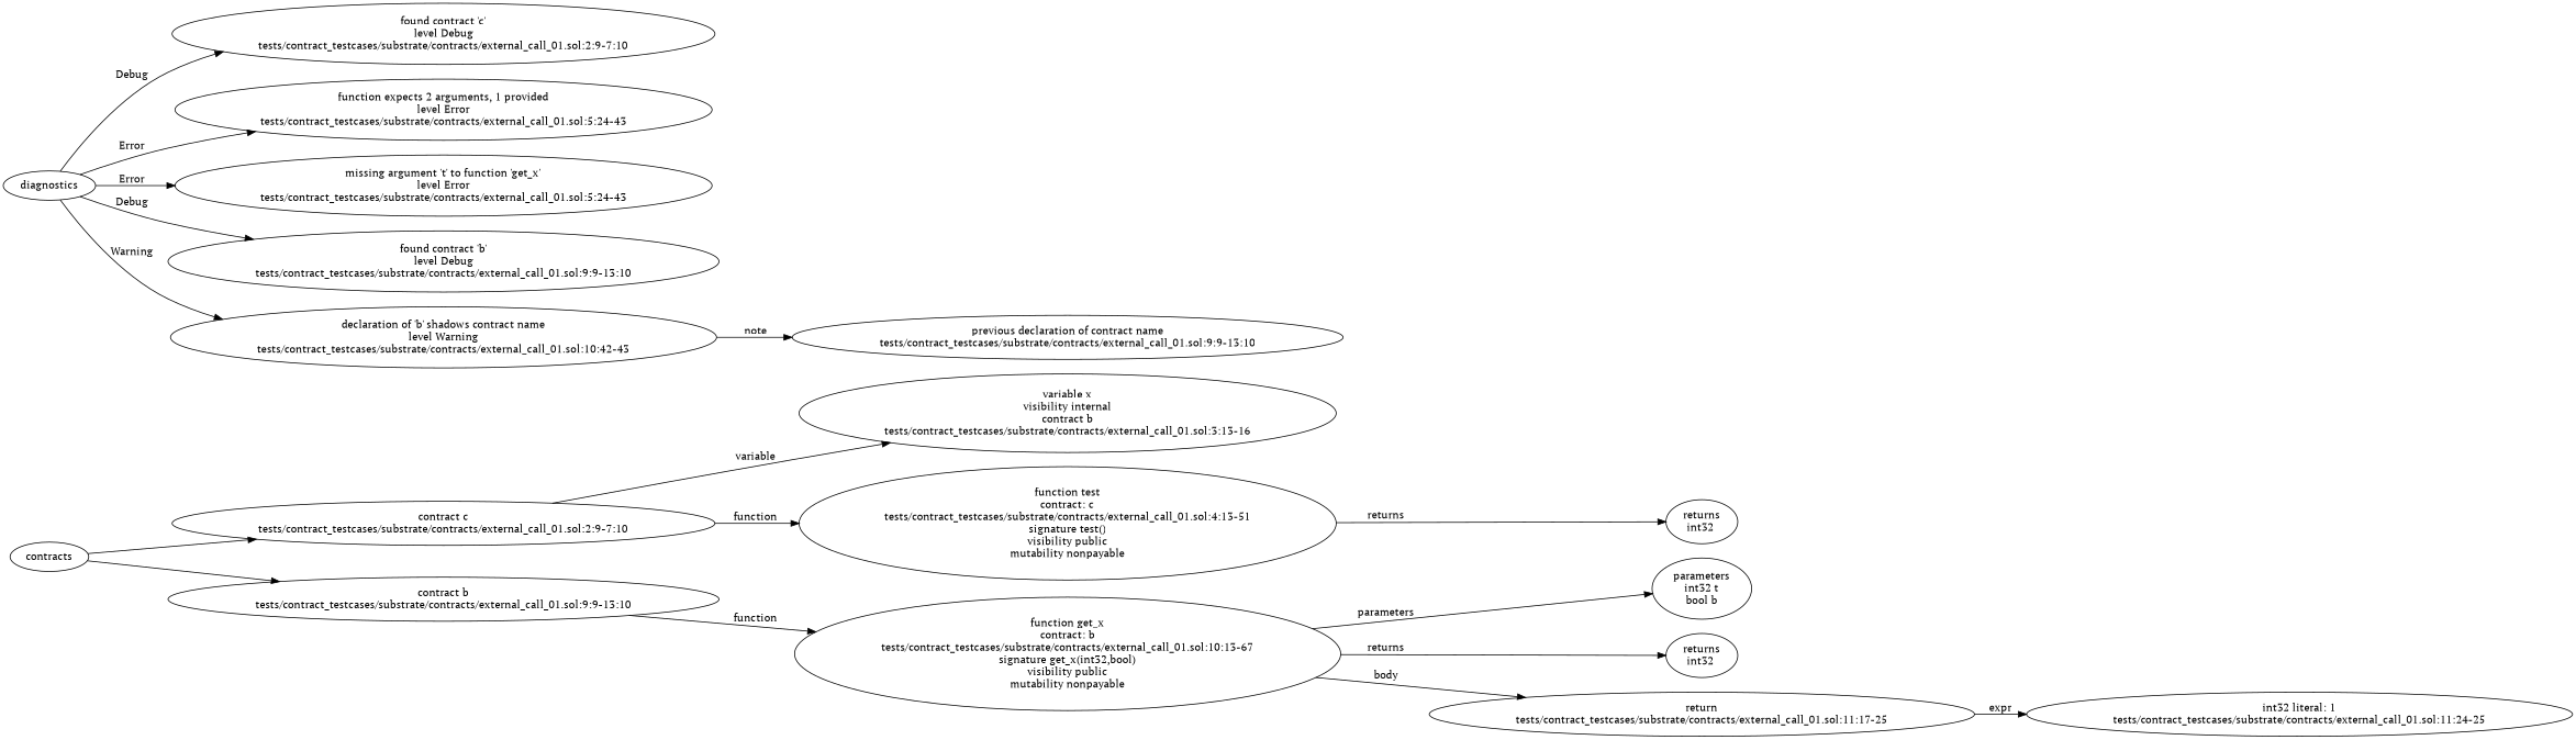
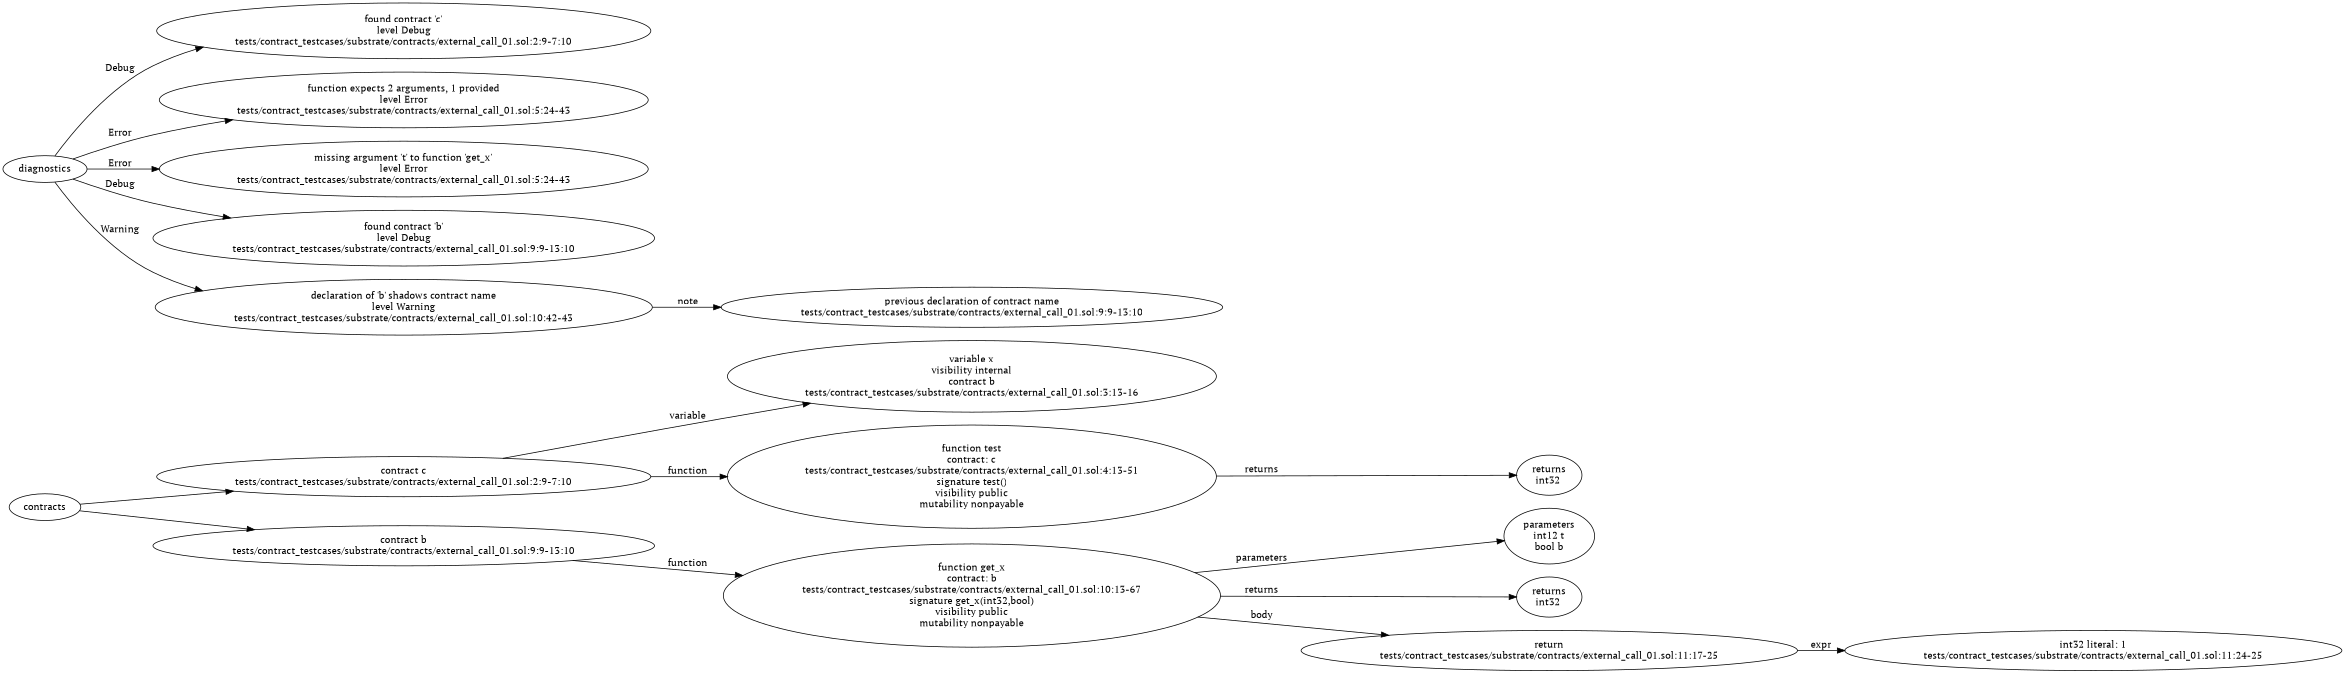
  strict digraph {
    rankdir=LR
    fontname="PT Serif"
    node [fontname="PT Serif"]
    edge [fontname="PT Serif"]
    n1 [label="contract c\ntests/contract_testcases/substrate/contracts/external_call_01.sol:2:9-7:10"]
    n2 [label="variable x\nvisibility internal\ncontract b\ntests/contract_testcases/substrate/contracts/external_call_01.sol:3:13-16"]
    n3 [label="function test\ncontract: c\ntests/contract_testcases/substrate/contracts/external_call_01.sol:4:13-51\nsignature test()\nvisibility public\nmutability nonpayable"]
    n4 [label="returns\nint32 "]
    n5 [label="contract b\ntests/contract_testcases/substrate/contracts/external_call_01.sol:9:9-13:10"]
    n6 [label="function get_x\ncontract: b\ntests/contract_testcases/substrate/contracts/external_call_01.sol:10:13-67\nsignature get_x(int32,bool)\nvisibility public\nmutability nonpayable"]
-   n7 [label="parameters\nint32 t\nbool b"]
+   n7 [label="parameters\nint12 t\nbool b"]
    n8 [label="returns\nint32 "]
    n9 [label="return\ntests/contract_testcases/substrate/contracts/external_call_01.sol:11:17-25"]
    n10 [label="int32 literal: 1\ntests/contract_testcases/substrate/contracts/external_call_01.sol:11:24-25"]
    n11 [label="found contract 'c'\nlevel Debug\ntests/contract_testcases/substrate/contracts/external_call_01.sol:2:9-7:10"]
    n12 [label="function expects 2 arguments, 1 provided\nlevel Error\ntests/contract_testcases/substrate/contracts/external_call_01.sol:5:24-43"]
    n13 [label="missing argument 't' to function 'get_x'\nlevel Error\ntests/contract_testcases/substrate/contracts/external_call_01.sol:5:24-43"]
    n14 [label="found contract 'b'\nlevel Debug\ntests/contract_testcases/substrate/contracts/external_call_01.sol:9:9-13:10"]
    n15 [label="declaration of 'b' shadows contract name\nlevel Warning\ntests/contract_testcases/substrate/contracts/external_call_01.sol:10:42-43"]
    n16 [label="previous declaration of contract name\ntests/contract_testcases/substrate/contracts/external_call_01.sol:9:9-13:10"]
    contracts
    diagnostics
    n1 -> n2 [label=variable]
    n1 -> n3 [label=function]
    n3 -> n4 [label=returns]
    n5 -> n6 [label=function]
    n6 -> n7 [label=parameters]
    n6 -> n8 [label=returns]
    n6 -> n9 [label=body]
    n9 -> n10 [label=expr]
    n15 -> n16 [label=note]
    contracts -> n1
    contracts -> n5
    diagnostics -> n11 [label=Debug]
    diagnostics -> n12 [label=Error]
    diagnostics -> n13 [label=Error]
    diagnostics -> n14 [label=Debug]
    diagnostics -> n15 [label=Warning]
  }
